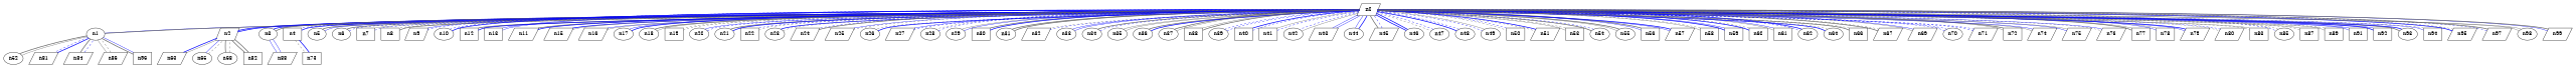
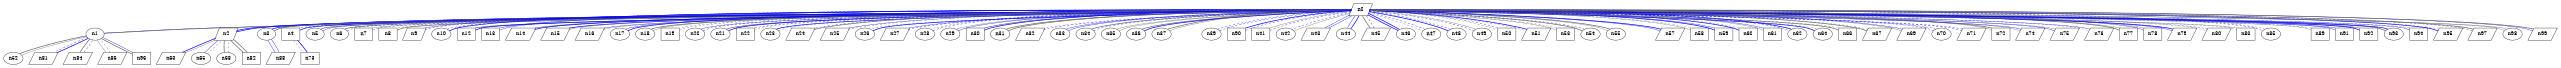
  graph {
    node [shape=ellipse]
    edge [color=blue style=bold]
    n0 [shape=parallelogram]
    n1
    n2 [shape=parallelogram]
    n3
    n4 [shape=box]
    n5
    n6
    n7 [shape=box]
    n8 [shape=box]
    n9 [shape=parallelogram]
    n10
    n12 [shape=box]
    n13 [shape=box]
-   n14 [shape=parallelogram label=n11]
+   n14 [shape=parallelogram]
    n15 [shape=parallelogram]
    n16 [shape=parallelogram]
    n17
    n18
    n19 [shape=box]
    n20
    n21
    n22 [shape=box]
    n23
    n24 [shape=parallelogram]
    n25 [shape=parallelogram]
    n26
    n27 [shape=parallelogram]
    n28
    n29
    n30 [shape=box]
    n31
    n32 [shape=parallelogram]
    n33
    n34
    n35
    n36
    n37
-   n38 [shape=box]
    n39
-   n40 [shape=box]
+   n40 [shape=box label=n90]
    n41 [shape=box]
    n42
    n43 [shape=parallelogram]
    n44
    n45 [shape=parallelogram]
    n46
    n47
    n48
    n49
    n50 [shape=box]
    n51 [shape=parallelogram]
    n53 [shape=box]
    n54
    n55
-   n56 [shape=box]
    n57 [shape=parallelogram]
    n58 [shape=box]
    n59 [shape=box]
    n60 [shape=box]
    n61 [shape=box]
    n62
    n64
    n66 [shape=box]
    n67 [shape=parallelogram]
    n69 [shape=parallelogram]
    n70
    n71 [shape=parallelogram]
    n72 [shape=box]
    n74 [shape=parallelogram]
    n75 [shape=parallelogram]
    n76 [shape=parallelogram]
    n77 [shape=box]
    n78 [shape=box]
    n79 [shape=parallelogram]
    n80 [shape=parallelogram]
    n83 [shape=box]
    n85
-   n87 [shape=box]
    n89 [shape=box]
    n91 [shape=box]
    n92 [shape=box]
    n93
    n94 [shape=box]
    n95 [shape=parallelogram]
    n97 [shape=parallelogram]
    n98
    n99 [shape=parallelogram]
    n52
    n81 [shape=parallelogram]
    n84 [shape=parallelogram]
    n86 [shape=parallelogram]
    n96 [shape=box]
    n63 [shape=parallelogram]
    n65
    n68
    n82 [shape=box]
    n88 [shape=parallelogram]
    n73 [shape=box]
    n0 -- n1 [style=solid]
    n0 -- n2
    n0 -- n3
    n0 -- n4 [style=dashed]
    n0 -- n5 [color=gray40]
    n0 -- n6 [color=gray40]
    n0 -- n7 [color=gray40 style=solid]
    n0 -- n8 [color=gray40 style=dashed]
    n0 -- n9 [style=solid]
    n0 -- n10 [style=dashed]
    n0 -- n12 [color=gray40]
    n0 -- n13 [style=solid]
    n0 -- n14 [color=gray40]
    n0 -- n15
    n0 -- n16 [style=solid]
    n0 -- n17 [style=solid]
    n0 -- n18 [color=gray40]
    n0 -- n19 [color=gray40 style=dashed]
    n0 -- n20 [style=solid]
    n0 -- n21 [color=gray40]
    n0 -- n22 [style=dashed]
    n0 -- n23
    n0 -- n24 [style=dashed]
    n0 -- n25 [style=solid]
    n0 -- n26 [color=gray40 style=dashed]
    n0 -- n27 [style=solid]
    n0 -- n28 [color=gray40 style=dashed]
    n0 -- n29 [color=gray40 style=solid]
    n0 -- n30 [color=gray40]
    n0 -- n31 [color=gray40]
    n0 -- n32 [color=gray40 style=dashed]
    n0 -- n33 [style=solid]
    n0 -- n34 [color=gray40]
    n0 -- n35 [color=gray40 style=solid]
    n0 -- n36 [color=gray40]
    n0 -- n37 [color=gray40]
-   n0 -- n38 [color=gray40 style=solid]
    n0 -- n39 [style=dashed]
    n0 -- n40
    n0 -- n41 [color=gray40 style=solid]
    n0 -- n42 [style=dashed]
    n0 -- n43 [style=solid]
    n0 -- n44 [style=solid]
    n0 -- n45 [color=gray40]
    n0 -- n46
    n0 -- n47 [color=gray40 style=dashed]
    n0 -- n48
    n0 -- n49 [style=dashed]
    n0 -- n50 [color=gray40 style=dashed]
    n0 -- n51 [color=gray40 style=dashed]
    n0 -- n53 [color=gray40 style=solid]
    n0 -- n54 [color=gray40]
    n0 -- n55 [color=gray40 style=solid]
-   n0 -- n56 [style=solid]
    n0 -- n57 [style=solid]
    n0 -- n58 [color=gray40 style=solid]
    n0 -- n59
    n0 -- n60
    n0 -- n61 [color=gray40 style=solid]
    n0 -- n62 [style=dashed]
    n0 -- n64
    n0 -- n66 [color=gray40]
    n0 -- n67 [color=gray40]
    n0 -- n69 [color=gray40 style=solid]
    n0 -- n70 [style=dashed]
    n0 -- n71 [style=dashed]
    n0 -- n72 [color=gray40 style=solid]
    n0 -- n74 [color=gray40 style=solid]
    n0 -- n75 [style=solid]
    n0 -- n76 [color=gray40 style=dashed]
    n0 -- n77 [color=gray40]
    n0 -- n78 [style=solid]
    n0 -- n79 [style=solid]
    n0 -- n80 [color=gray40 style=dashed]
    n0 -- n83 [color=gray40 style=dashed]
    n0 -- n85 [style=dashed]
-   n0 -- n87 [color=gray40 style=dashed]
    n0 -- n89 [color=gray40 style=solid]
    n0 -- n91 [style=solid]
    n0 -- n92
    n0 -- n93 [color=gray40]
    n0 -- n94 [style=solid]
    n0 -- n95
    n0 -- n97 [style=dashed]
    n0 -- n98 [color=gray40 style=solid]
    n0 -- n99 [style=solid]
    n1 -- n0 [color=gray40]
    n1 -- n52 [color=gray40]
    n1 -- n81 [style=dashed]
    n1 -- n84 [color=gray40]
    n1 -- n86 [color=gray40 style=solid]
    n1 -- n96 [color=gray40]
    n2 -- n0
    n2 -- n63
    n2 -- n65 [style=solid]
    n2 -- n68 [color=gray40]
    n2 -- n82 [color=gray40]
    n3 -- n0 [color=gray40]
    n3 -- n88 [style=solid]
    n4 -- n0
    n4 -- n73 [color=gray40 style=dashed]
    n5 -- n0 [style=solid]
    n6 -- n0 [style=dashed]
    n7 -- n0 [style=dashed]
    n8 -- n0 [color=gray40]
    n9 -- n0 [style=dashed]
    n10 -- n0
    n12 -- n0
    n13 -- n0 [style=solid]
    n14 -- n0
    n15 -- n0 [color=gray40 style=solid]
    n16 -- n0 [color=gray40 style=solid]
    n17 -- n0
    n18 -- n0 [color=gray40 style=solid]
    n19 -- n0 [color=gray40 style=dashed]
    n20 -- n0 [style=dashed]
    n21 -- n0
    n22 -- n0 [color=gray40 style=dashed]
    n23 -- n0 [color=gray40 style=dashed]
    n24 -- n0 [color=gray40]
    n25 -- n0 [color=gray40 style=dashed]
    n26 -- n0
    n27 -- n0 [style=dashed]
    n28 -- n0 [style=dashed]
    n29 -- n0 [style=solid]
    n30 -- n0
    n31 -- n0 [color=gray40]
    n32 -- n0 [style=dashed]
    n33 -- n0 [style=solid]
    n34 -- n0 [style=dashed]
    n35 -- n0 [color=gray40 style=solid]
    n36 -- n0
    n37 -- n0 [color=gray40 style=solid]
-   n38 -- n0 [color=gray40]
    n39 -- n0 [style=dashed]
    n40 -- n0 [style=dashed]
    n41 -- n0 [style=dashed]
    n42 -- n0 [color=gray40 style=solid]
    n43 -- n0 [style=solid]
    n44 -- n0
    n45 -- n0 [style=dashed]
    n46 -- n0
    n47 -- n0 [style=dashed]
    n48 -- n0 [style=dashed]
    n49 -- n0 [color=gray40 style=solid]
    n50 -- n0 [style=dashed]
    n51 -- n0
    n53 -- n0 [color=gray40 style=dashed]
    n54 -- n0 [style=dashed]
    n55 -- n0 [color=gray40]
-   n56 -- n0 [color=gray40]
    n57 -- n0
    n58 -- n0 [color=gray40 style=dashed]
    n59 -- n0 [style=solid]
    n60 -- n0 [color=gray40 style=dashed]
    n61 -- n0 [style=solid]
    n62 -- n0
    n64 -- n0 [color=gray40 style=dashed]
    n66 -- n0 [color=gray40 style=dashed]
    n67 -- n0 [color=gray40 style=dashed]
    n69 -- n0 [style=solid]
    n70 -- n0 [style=dashed]
    n71 -- n0 [style=dashed]
    n72 -- n0 [color=gray40]
    n74 -- n0 [style=solid]
    n75 -- n0 [color=gray40 style=solid]
    n76 -- n0 [style=solid]
    n77 -- n0 [color=gray40 style=solid]
    n78 -- n0 [color=gray40 style=solid]
    n79 -- n0
    n80 -- n0 [style=dashed]
    n83 -- n0 [color=gray40 style=solid]
    n85 -- n0 [color=gray40 style=dashed]
-   n87 -- n0 [color=gray40 style=solid]
    n89 -- n0 [color=gray40 style=dashed]
    n91 -- n0 [style=solid]
    n92 -- n0 [style=solid]
    n93 -- n0
    n94 -- n0 [color=gray40 style=dashed]
    n95 -- n0 [color=gray40 style=dashed]
    n97 -- n0 [color=gray40]
    n98 -- n0 [color=gray40 style=solid]
    n99 -- n0 [color=gray40]
    n52 -- n1 [color=gray40 style=solid]
    n81 -- n1
    n84 -- n1 [style=dashed]
    n86 -- n1 [color=gray40 style=dashed]
    n96 -- n1 [style=solid]
    n63 -- n2 [color=gray40 style=solid]
    n65 -- n2 [color=gray40 style=dashed]
    n68 -- n2 [color=gray40 style=dashed]
    n82 -- n2 [color=gray40]
    n88 -- n3 [style=solid]
    n73 -- n4
  }
